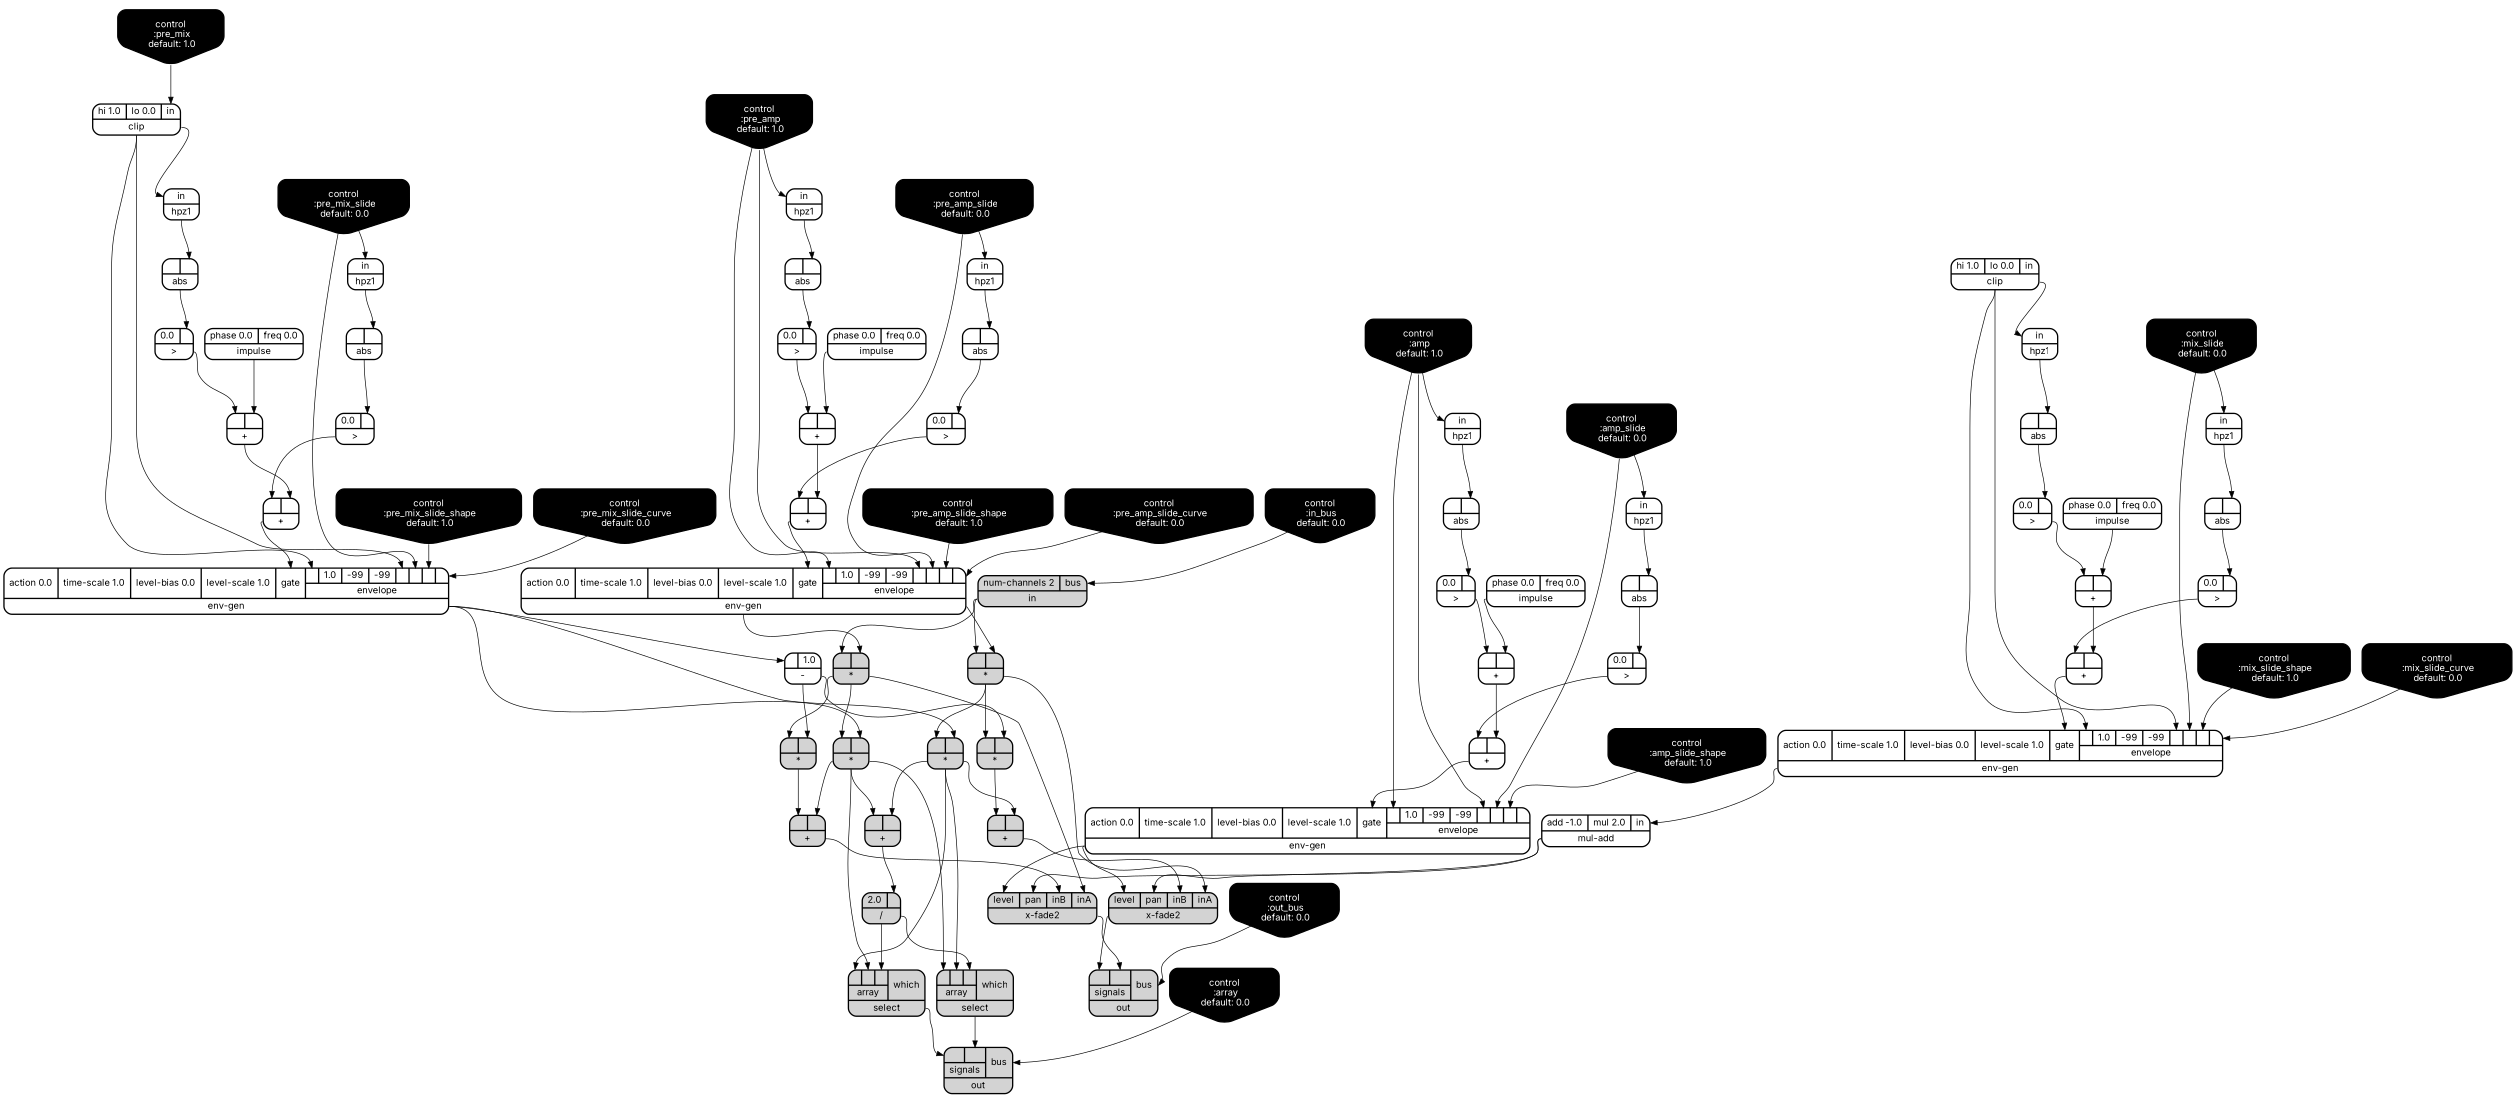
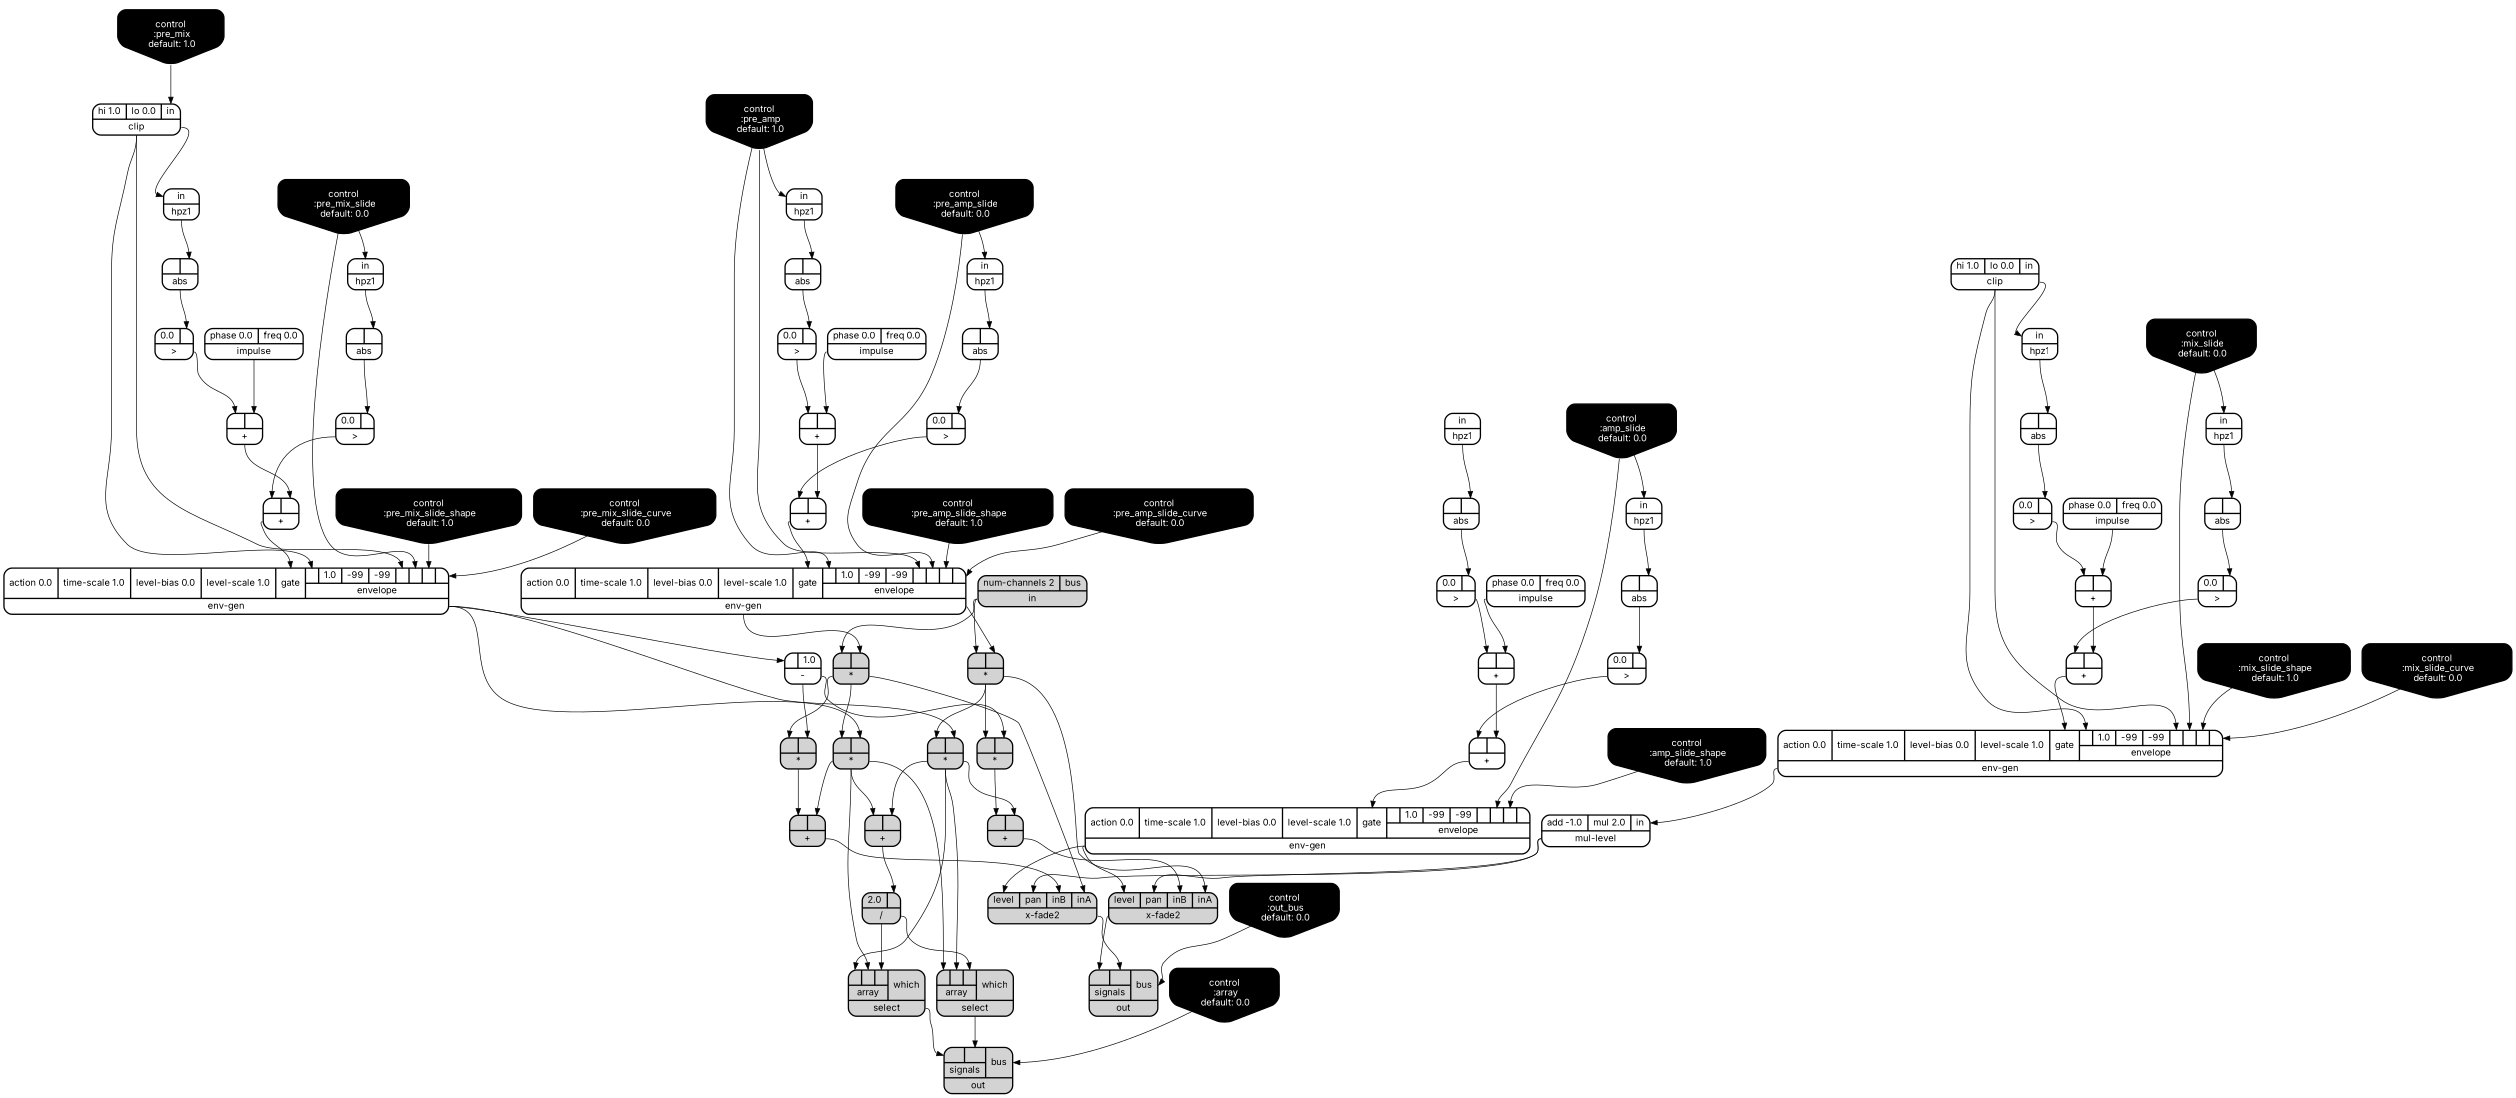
  digraph {
    fontname=Inter
    node [fontname=Inter rankdir=LR shape=record style="bold, rounded"]
    edge [fontname=Inter headport=a tailport=__UG_NAME__]
    n1 [label="{{ <b> |<a> } |<__UG_NAME__>* }" style="filled, bold, rounded"]
    n2 [label="{{ <b> |<a> } |<__UG_NAME__>* }" style="filled, bold, rounded"]
    n3 [label="{{ <b> |<a> } |<__UG_NAME__>* }" style="filled, bold, rounded"]
    n4 [label="{{ <level> level|<pan> pan|<inb> inB|<ina> inA} |<__UG_NAME__>x-fade2 }" style="filled, bold, rounded"]
    n5 [label="{{ <b> |<a> } |<__UG_NAME__>+ }" style="filled, bold, rounded"]
    n6 [label="{{ <b> |<a> } |<__UG_NAME__>+ }" style="filled, bold, rounded"]
    n7 [label="{{ {{<array___binary____op____u____gen___0>|<array___binary____op____u____gen___1>|<array___binary____op____u____gen___2>}|array}|<which> which} |<__UG_NAME__>select }" style="filled, bold, rounded"]
    n8 [label="{{ {{<array___binary____op____u____gen___0>|<array___binary____op____u____gen___1>|<array___binary____op____u____gen___2>}|array}|<which> which} |<__UG_NAME__>select }" style="filled, bold, rounded"]
    n9 [label="{{ {{<signals___x____fade2___0>|<signals___x____fade2___1>}|signals}|<bus> bus} |<__UG_NAME__>out }" style="filled, bold, rounded"]
    n10 [label="{{ <b> |<a> } |<__UG_NAME__>* }" style="filled, bold, rounded"]
    n11 [label="{{ <b> |<a> } |<__UG_NAME__>* }" style="filled, bold, rounded"]
    n12 [label="{{ <b> |<a> } |<__UG_NAME__>* }" style="filled, bold, rounded"]
    n13 [label="{{ <level> level|<pan> pan|<inb> inB|<ina> inA} |<__UG_NAME__>x-fade2 }" style="filled, bold, rounded"]
    n14 [label="{{ <b> |<a> } |<__UG_NAME__>+ }" style="filled, bold, rounded"]
    n15 [label="{{ <b> 2.0|<a> } |<__UG_NAME__>/ }" style="filled, bold, rounded"]
    n16 [label="{{ {{<signals___select___0>|<signals___select___1>}|signals}|<bus> bus} |<__UG_NAME__>out }" style="filled, bold, rounded"]
    n17 [label="{{ <b> |<a> } |<__UG_NAME__>+ }"]
    n18 [label="{{ <b> |<a> } |<__UG_NAME__>+ }"]
    n19 [label="{{ <action> action 0.0|<time____scale> time-scale 1.0|<level____bias> level-bias 0.0|<level____scale> level-scale 1.0|<gate> gate|{{<envelope___clip___0>|1.0|-99|-99|<envelope___clip___4>|<envelope___control___5>|<envelope___control___6>|<envelope___control___7>}|envelope}} |<__UG_NAME__>env-gen }"]
    n20 [label="{{ <b> |<a> 1.0} |<__UG_NAME__>- }"]
    n21 [label="{{ <b> |<a> } |<__UG_NAME__>+ }"]
    n22 [label="{{ <b> |<a> } |<__UG_NAME__>+ }"]
    n23 [label="{{ <action> action 0.0|<time____scale> time-scale 1.0|<level____bias> level-bias 0.0|<level____scale> level-scale 1.0|<gate> gate|{{<envelope___control___0>|1.0|-99|-99|<envelope___control___4>|<envelope___control___5>|<envelope___control___6>|<envelope___control___7>}|envelope}} |<__UG_NAME__>env-gen }"]
    n24 [label="{{ <b> |<a> } |<__UG_NAME__>+ }"]
    n25 [label="{{ <b> |<a> } |<__UG_NAME__>+ }"]
    n26 [label="{{ <action> action 0.0|<time____scale> time-scale 1.0|<level____bias> level-bias 0.0|<level____scale> level-scale 1.0|<gate> gate|{{<envelope___control___0>|1.0|-99|-99|<envelope___control___4>|<envelope___control___5>|<envelope___control___6>|<envelope___control___7>}|envelope}} |<__UG_NAME__>env-gen }"]
    n27 [label="{{ <b> |<a> } |<__UG_NAME__>+ }"]
    n28 [label="{{ <b> |<a> } |<__UG_NAME__>+ }"]
    n29 [label="{{ <action> action 0.0|<time____scale> time-scale 1.0|<level____bias> level-bias 0.0|<level____scale> level-scale 1.0|<gate> gate|{{<envelope___clip___0>|1.0|-99|-99|<envelope___clip___4>|<envelope___control___5>|<envelope___control___6>|<envelope___control___7>}|envelope}} |<__UG_NAME__>env-gen }"]
-   n30 [label="{{ <add> add -1.0|<mul> mul 2.0|<in> in} |<__UG_NAME__>mul-add }"]
+   n30 [label="{{ <add> add -1.0|<mul> mul 2.0|<in> in} |<__UG_NAME__>mul-level }"]
    n31 [label="{{ <b> 0.0|<a> } |<__UG_NAME__>\> }"]
    n32 [label="{{ <b> 0.0|<a> } |<__UG_NAME__>\> }"]
    n33 [label="{{ <b> 0.0|<a> } |<__UG_NAME__>\> }"]
    n34 [label="{{ <b> 0.0|<a> } |<__UG_NAME__>\> }"]
    n35 [label="{{ <b> 0.0|<a> } |<__UG_NAME__>\> }"]
    n36 [label="{{ <b> 0.0|<a> } |<__UG_NAME__>\> }"]
    n37 [label="{{ <b> 0.0|<a> } |<__UG_NAME__>\> }"]
    n38 [label="{{ <b> 0.0|<a> } |<__UG_NAME__>\> }"]
    n39 [label="{{ <b> |<a> } |<__UG_NAME__>abs }"]
    n40 [label="{{ <b> |<a> } |<__UG_NAME__>abs }"]
    n41 [label="{{ <b> |<a> } |<__UG_NAME__>abs }"]
    n42 [label="{{ <b> |<a> } |<__UG_NAME__>abs }"]
    n43 [label="{{ <b> |<a> } |<__UG_NAME__>abs }"]
    n44 [label="{{ <b> |<a> } |<__UG_NAME__>abs }"]
    n45 [label="{{ <b> |<a> } |<__UG_NAME__>abs }"]
    n46 [label="{{ <b> |<a> } |<__UG_NAME__>abs }"]
    n47 [label="{{ <hi> hi 1.0|<lo> lo 0.0|<in> in} |<__UG_NAME__>clip }"]
    n48 [label="{{ <in> in} |<__UG_NAME__>hpz1 }"]
    n49 [label="{{ <hi> hi 1.0|<lo> lo 0.0|<in> in} |<__UG_NAME__>clip }"]
    n50 [label="{{ <in> in} |<__UG_NAME__>hpz1 }"]
    n51 [fillcolor=black fontcolor=white label="control\n :array\n default: 0.0" shape=invhouse style="rounded, filled, bold" rankdir=""]
    n52 [fillcolor=black fontcolor=white label="control\n :pre_amp\n default: 1.0" shape=invhouse style="rounded, filled, bold" rankdir=""]
    n53 [label="{{ <in> in} |<__UG_NAME__>hpz1 }"]
    n54 [fillcolor=black fontcolor=white label="control\n :pre_amp_slide\n default: 0.0" shape=invhouse style="rounded, filled, bold" rankdir=""]
    n55 [label="{{ <in> in} |<__UG_NAME__>hpz1 }"]
    n56 [fillcolor=black fontcolor=white label="control\n :pre_amp_slide_shape\n default: 1.0" shape=invhouse style="rounded, filled, bold" rankdir=""]
    n57 [fillcolor=black fontcolor=white label="control\n :pre_amp_slide_curve\n default: 0.0" shape=invhouse style="rounded, filled, bold" rankdir=""]
-   n58 [fillcolor=black fontcolor=white label="control\n :amp\n default: 1.0" shape=invhouse style="rounded, filled, bold" rankdir=""]
    n59 [label="{{ <in> in} |<__UG_NAME__>hpz1 }"]
    n60 [fillcolor=black fontcolor=white label="control\n :amp_slide\n default: 0.0" shape=invhouse style="rounded, filled, bold" rankdir=""]
    n61 [label="{{ <in> in} |<__UG_NAME__>hpz1 }"]
    n62 [fillcolor=black fontcolor=white label="control\n :amp_slide_shape\n default: 1.0" shape=invhouse style="rounded, filled, bold" rankdir=""]
    n63 [fillcolor=black fontcolor=white label="control\n :mix_slide\n default: 0.0" shape=invhouse style="rounded, filled, bold" rankdir=""]
    n64 [label="{{ <in> in} |<__UG_NAME__>hpz1 }"]
    n65 [fillcolor=black fontcolor=white label="control\n :mix_slide_shape\n default: 1.0" shape=invhouse style="rounded, filled, bold" rankdir=""]
    n66 [fillcolor=black fontcolor=white label="control\n :mix_slide_curve\n default: 0.0" shape=invhouse style="rounded, filled, bold" rankdir=""]
    n67 [fillcolor=black fontcolor=white label="control\n :pre_mix\n default: 1.0" shape=invhouse style="rounded, filled, bold" rankdir=""]
    n68 [fillcolor=black fontcolor=white label="control\n :pre_mix_slide\n default: 0.0" shape=invhouse style="rounded, filled, bold" rankdir=""]
    n69 [label="{{ <in> in} |<__UG_NAME__>hpz1 }"]
    n70 [fillcolor=black fontcolor=white label="control\n :pre_mix_slide_shape\n default: 1.0" shape=invhouse style="rounded, filled, bold" rankdir=""]
    n71 [fillcolor=black fontcolor=white label="control\n :pre_mix_slide_curve\n default: 0.0" shape=invhouse style="rounded, filled, bold" rankdir=""]
-   n72 [fillcolor=black fontcolor=white label="control\n :in_bus\n default: 0.0" shape=invhouse style="rounded, filled, bold" rankdir=""]
    n73 [label="{{ <num____channels> num-channels 2|<bus> bus} |<__UG_NAME__>in }" style="filled, bold, rounded"]
    n74 [fillcolor=black fontcolor=white label="control\n :out_bus\n default: 0.0" shape=invhouse style="rounded, filled, bold" rankdir=""]
    n75 [label="{{ <phase> phase 0.0|<freq> freq 0.0} |<__UG_NAME__>impulse }"]
    n76 [label="{{ <phase> phase 0.0|<freq> freq 0.0} |<__UG_NAME__>impulse }"]
    n77 [label="{{ <phase> phase 0.0|<freq> freq 0.0} |<__UG_NAME__>impulse }"]
    n78 [label="{{ <phase> phase 0.0|<freq> freq 0.0} |<__UG_NAME__>impulse }"]
    n1 -> n2 [headport=b]
    n1 -> n3 [headport=b]
    n1 -> n4 [headport=ina]
    n2 -> n5 [headport=b]
    n3 -> n5
    n3 -> n6 [headport=b]
    n3 -> n7 [headport=array___binary____op____u____gen___1]
    n3 -> n8 [headport=array___binary____op____u____gen___0]
    n4 -> n9 [headport=signals___x____fade2___1]
    n5 -> n4 [headport=inb]
    n6 -> n15
    n7 -> n16 [headport=signals___select___0]
    n8 -> n16 [headport=signals___select___1]
    n10 -> n11 [headport=b]
    n10 -> n12 [headport=b]
    n10 -> n13 [headport=ina]
    n11 -> n6
    n11 -> n7 [headport=array___binary____op____u____gen___0]
    n11 -> n8 [headport=array___binary____op____u____gen___1]
    n11 -> n14
    n12 -> n14 [headport=b]
    n13 -> n9 [headport=signals___x____fade2___0]
    n14 -> n13 [headport=inb]
    n15 -> n7 [headport=array___binary____op____u____gen___2]
    n15 -> n8 [headport=array___binary____op____u____gen___2]
    n17 -> n18
    n18 -> n19 [headport=gate]
    n19 -> n3
    n19 -> n11
    n19 -> n20 [headport=b]
    n20 -> n2
    n20 -> n12
    n21 -> n22
    n22 -> n23 [headport=gate]
    n23 -> n4 [headport=level]
    n23 -> n13 [headport=level]
    n24 -> n25
    n25 -> n26 [headport=gate]
    n26 -> n1
    n26 -> n10
    n27 -> n28
    n28 -> n29 [headport=gate]
    n29 -> n30 [headport=in]
    n30 -> n4 [headport=pan]
    n30 -> n13 [headport=pan]
    n31 -> n17 [headport=b]
    n32 -> n18 [headport=b]
    n33 -> n21 [headport=b]
    n34 -> n22 [headport=b]
    n35 -> n24 [headport=b]
    n36 -> n25 [headport=b]
    n37 -> n27 [headport=b]
    n38 -> n28 [headport=b]
    n39 -> n32
    n40 -> n31
    n41 -> n34
    n42 -> n33
    n43 -> n35
    n44 -> n36
    n45 -> n38
    n46 -> n37
    n47 -> n19 [headport=envelope___clip___0]
    n47 -> n19 [headport=envelope___clip___4]
    n47 -> n48 [headport=in]
    n48 -> n40
    n49 -> n29 [headport=envelope___clip___0]
    n49 -> n29 [headport=envelope___clip___4]
    n49 -> n50 [headport=in]
    n50 -> n46
    n51 -> n16 [headport=bus]
    n52 -> n26 [headport=envelope___control___0]
    n52 -> n26 [headport=envelope___control___4]
    n52 -> n53 [headport=in]
    n53 -> n43
    n54 -> n26 [headport=envelope___control___5]
    n54 -> n55 [headport=in]
    n55 -> n44
    n56 -> n26 [headport=envelope___control___6]
    n57 -> n26 [headport=envelope___control___7]
-   n58 -> n23 [headport=envelope___control___0]
-   n58 -> n23 [headport=envelope___control___4]
-   n58 -> n59 [headport=in]
    n59 -> n42
    n60 -> n23 [headport=envelope___control___5]
    n60 -> n61 [headport=in]
    n61 -> n41
    n62 -> n23 [headport=envelope___control___6]
    n63 -> n29 [headport=envelope___control___5]
    n63 -> n64 [headport=in]
    n64 -> n45
    n65 -> n29 [headport=envelope___control___6]
    n66 -> n29 [headport=envelope___control___7]
    n67 -> n47 [headport=in]
    n68 -> n19 [headport=envelope___control___5]
    n68 -> n69 [headport=in]
    n69 -> n39
    n70 -> n19 [headport=envelope___control___6]
    n71 -> n19 [headport=envelope___control___7]
-   n72 -> n73 [headport=bus]
    n73 -> n1 [headport=b]
    n73 -> n10 [headport=b]
    n74 -> n9 [headport=bus]
    n75 -> n17
    n76 -> n21
    n77 -> n24
    n78 -> n27
  }
